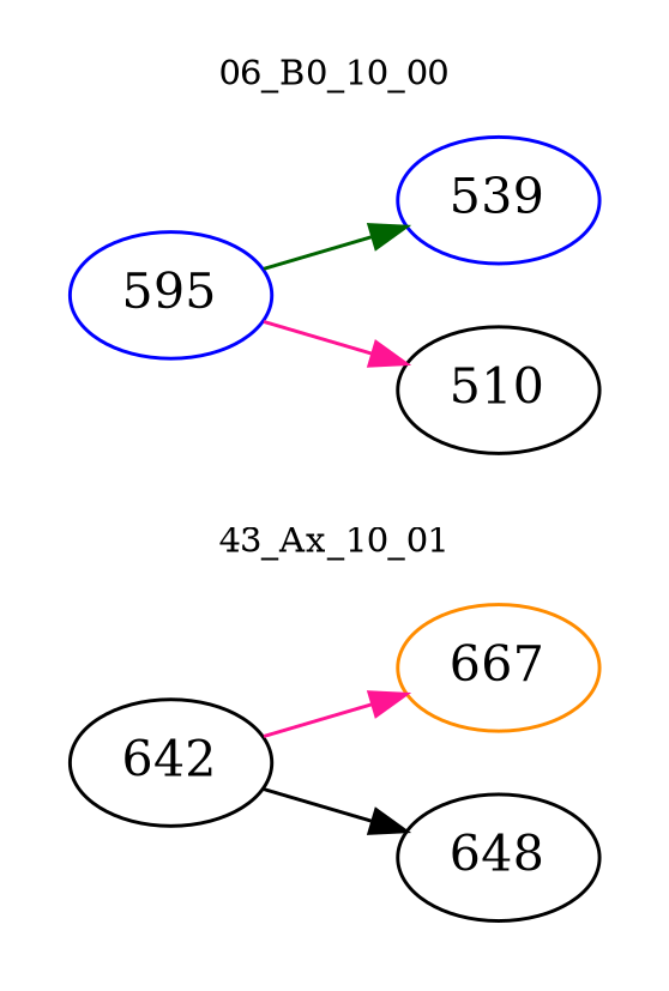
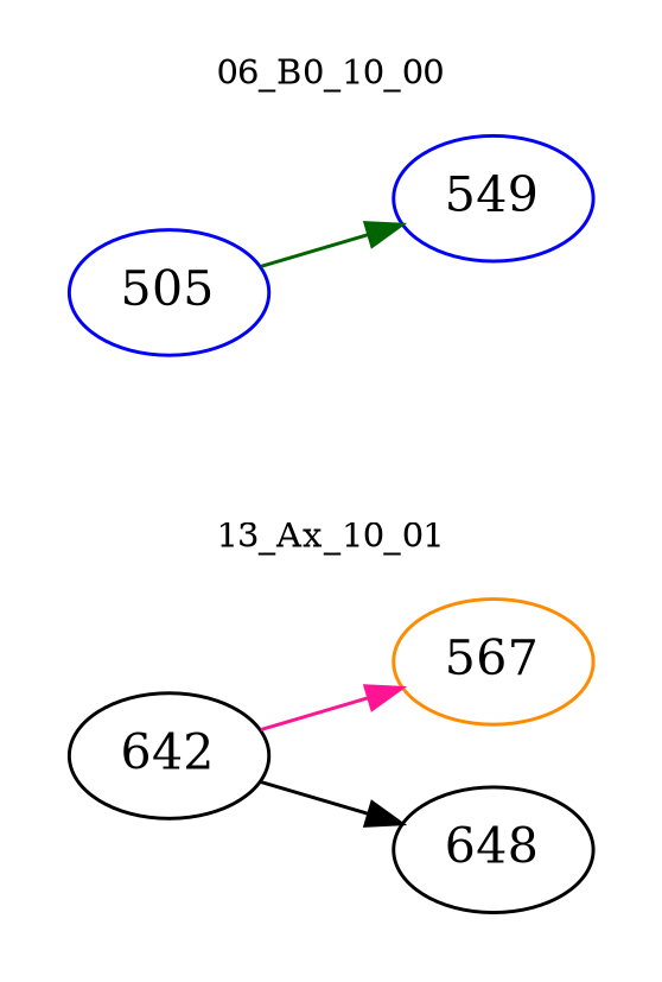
  digraph {
    rankdir=LR
    node [color=black]
    edge [color=deeppink]
    n1 [label=642]
    n2 [label=648]
-   n3 [color=darkorange label=667]
-   n4 [color=blue label=595]
-   n5 [label=510]
-   n6 [color=blue label=539]
+   n3 [color=darkorange label=567]
+   n4 [color=blue label=505]
+   n6 [color=blue label=549]
    subgraph cluster_1 {
      color=white
      fontsize=10
-     label="43_Ax_10_01"
+     label="13_Ax_10_01"
      n1
      n2
      n3
    }
    subgraph cluster_2 {
      color=white
      fontsize=10
      label="06_B0_10_00"
      n4
-     n5
      n6
    }
    n1 -> n2 [color=black]
    n1 -> n3
-   n4 -> n5
    n4 -> n6 [color=darkgreen]
  }
